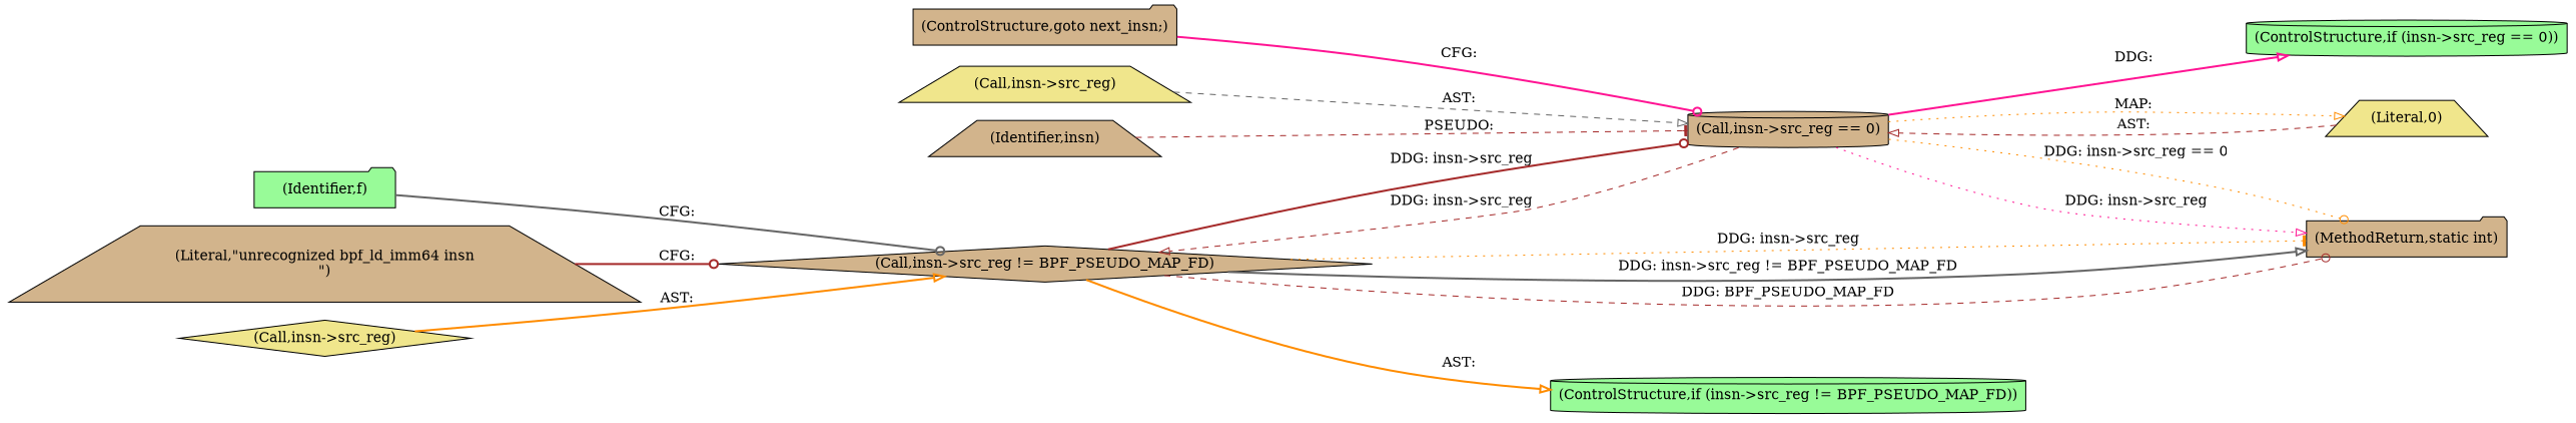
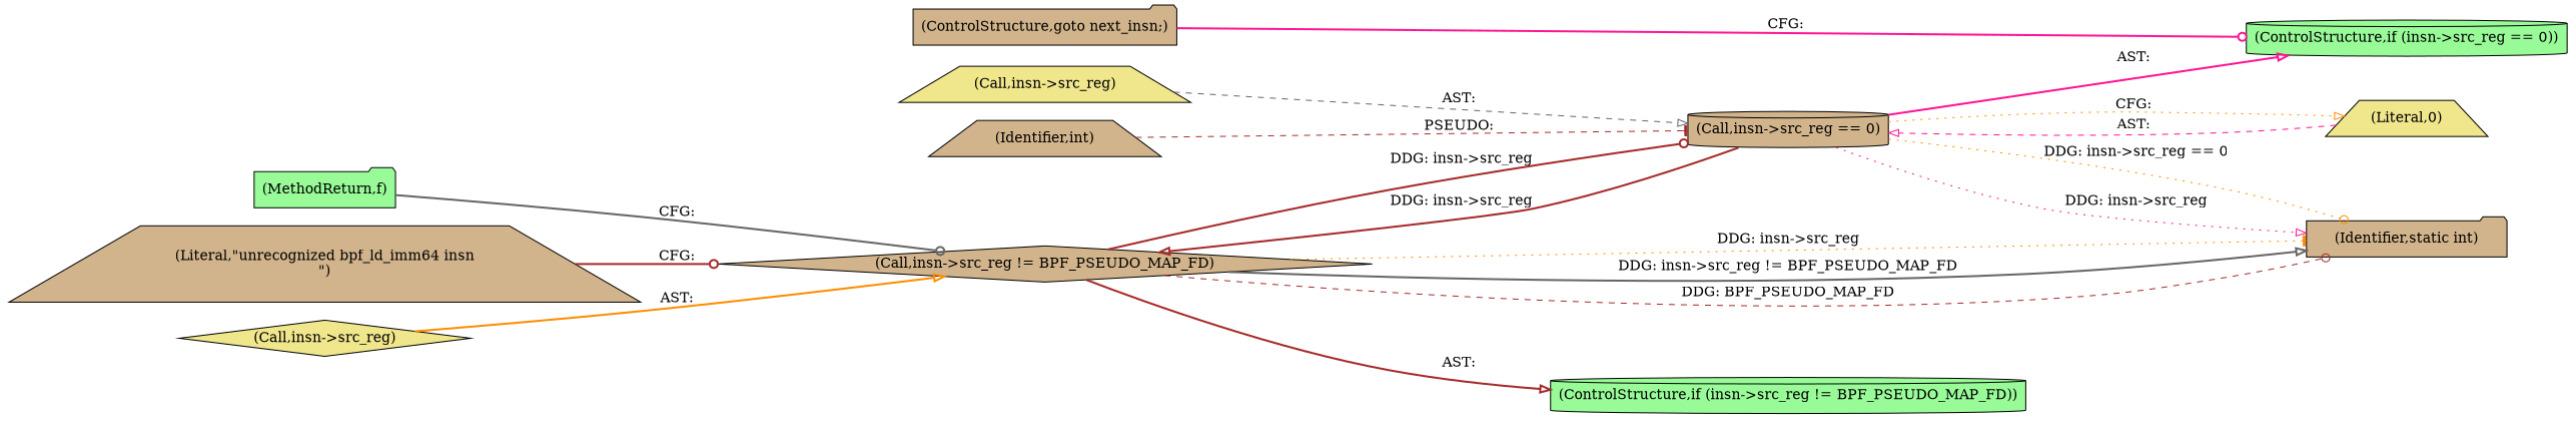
  digraph {
    rankdir=LR
    node [fillcolor=tan shape=trapezium style=filled]
    edge [arrowhead=onormal color=brown style=bold]
    n1 [label="(Call,insn->src_reg != BPF_PSEUDO_MAP_FD)" shape=diamond]
    n2 [label="(Call,insn->src_reg == 0)" shape=cylinder]
-   n3 [label="(MethodReturn,static int)" shape=folder]
+   n3 [label="(Identifier,static int)" shape=folder]
    n4 [fillcolor=palegreen label="(ControlStructure,if (insn->src_reg != BPF_PSEUDO_MAP_FD))" shape=cylinder]
    n5 [fillcolor=khaki label="(Literal,0)"]
    n6 [fillcolor=palegreen label="(ControlStructure,if (insn->src_reg == 0))" shape=cylinder]
    n7 [fillcolor=khaki label="(Call,insn->src_reg)"]
-   n8 [fillcolor=palegreen label="(Identifier,f)" shape=folder]
+   n8 [fillcolor=palegreen label="(MethodReturn,f)" shape=folder]
    n9 [label="(ControlStructure,goto next_insn;)" shape=folder]
    n10 [label="(Literal,\"unrecognized bpf_ld_imm64 insn\n\")"]
    n11 [fillcolor=khaki label="(Call,insn->src_reg)" shape=diamond]
-   n12 [label="(Identifier,insn)"]
+   n12 [label="(Identifier,int)"]
    n1 -> n2 [arrowhead=odot label="DDG: insn->src_reg"]
    n1 -> n3 [arrowhead=tee color=darkorange label="DDG: insn->src_reg" style=dotted]
    n1 -> n3 [color=gray40 label="DDG: insn->src_reg != BPF_PSEUDO_MAP_FD"]
    n1 -> n3 [arrowhead=odot label="DDG: BPF_PSEUDO_MAP_FD" style=dashed]
-   n1 -> n4 [color=darkorange label="AST: "]
-   n2 -> n1 [label="DDG: insn->src_reg" style=dashed]
+   n1 -> n4 [label="AST: "]
+   n2 -> n1 [label="DDG: insn->src_reg"]
    n2 -> n3 [arrowhead=odot color=darkorange label="DDG: insn->src_reg == 0" style=dotted]
    n2 -> n3 [color=deeppink label="DDG: insn->src_reg" style=dotted]
-   n2 -> n5 [color=darkorange label="MAP: " style=dotted]
-   n2 -> n6 [color=deeppink label="DDG: "]
-   n5 -> n2 [label="AST: " style=dashed]
+   n2 -> n5 [color=darkorange label="CFG: " style=dotted]
+   n2 -> n6 [color=deeppink label="AST: "]
+   n5 -> n2 [color=deeppink label="AST: " style=dashed]
    n7 -> n2 [color=gray40 label="AST: " style=dashed]
    n8 -> n1 [arrowhead=odot color=gray40 label="CFG: "]
-   n9 -> n2 [arrowhead=odot color=deeppink label="CFG: "]
+   n9 -> n6 [arrowhead=odot color=deeppink label="CFG: "]
    n10 -> n1 [arrowhead=odot label="CFG: "]
    n11 -> n1 [color=darkorange label="AST: "]
    n12 -> n2 [arrowhead=tee label="PSEUDO: " style=dashed]
  }
